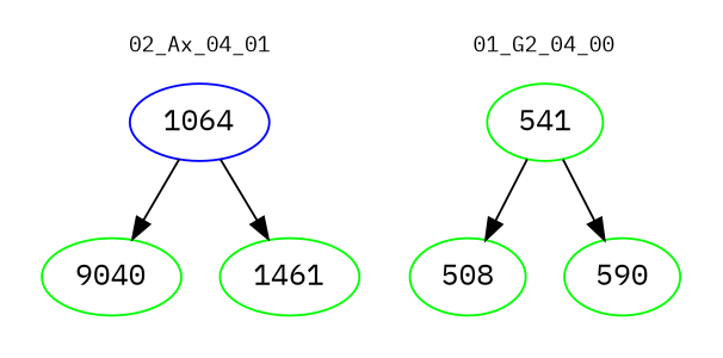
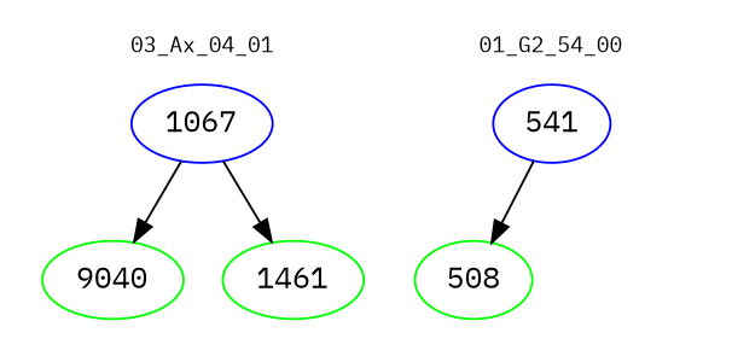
  digraph {
    fontname="IBM Plex Mono"
    node [color=green fontname="IBM Plex Mono"]
    edge [color=black fontname="IBM Plex Mono"]
-   n1 [color=blue label=1064]
+   n1 [color=blue label=1067]
    n2 [label=9040]
    n3 [label=1461]
-   n4 [label=541]
+   n4 [color=blue label=541]
    n5 [label=508]
-   n6 [label=590]
    subgraph cluster_1 {
      color=white
      fontsize=10
-     label="02_Ax_04_01"
+     label="03_Ax_04_01"
      n1
      n2
      n3
    }
    subgraph cluster_2 {
      color=white
      fontsize=10
-     label="01_G2_04_00"
+     label="01_G2_54_00"
      n4
      n5
-     n6
    }
    n1 -> n2
    n1 -> n3
    n4 -> n5
-   n4 -> n6
  }
